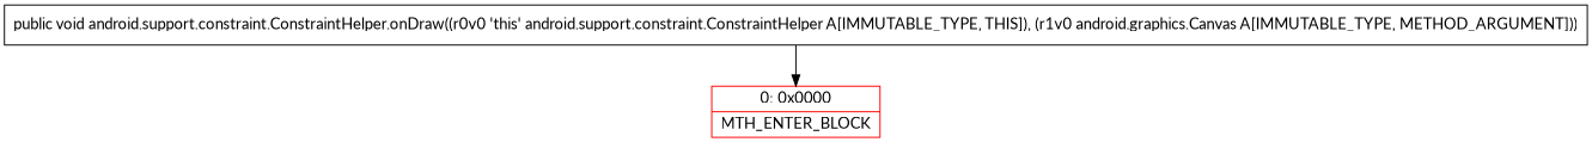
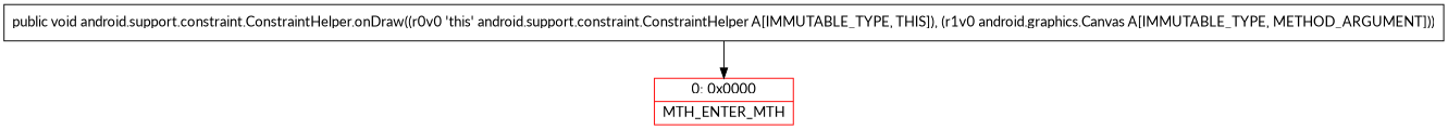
  digraph {
    fontname=Lato
    node [shape=record fontname=Lato]
-   n1 [color=red label="{0\:\ 0x0000|MTH_ENTER_BLOCK\l}"]
+   n1 [color=red label="{0\:\ 0x0000|MTH_ENTER_MTH\l}"]
    n2 [label="{public void android.support.constraint.ConstraintHelper.onDraw((r0v0 'this' android.support.constraint.ConstraintHelper A[IMMUTABLE_TYPE, THIS]), (r1v0 android.graphics.Canvas A[IMMUTABLE_TYPE, METHOD_ARGUMENT])) }"]
    subgraph cluster_1 {
      label="R(0)"
    }
    n2 -> n1 [fontname=Lato]
  }
